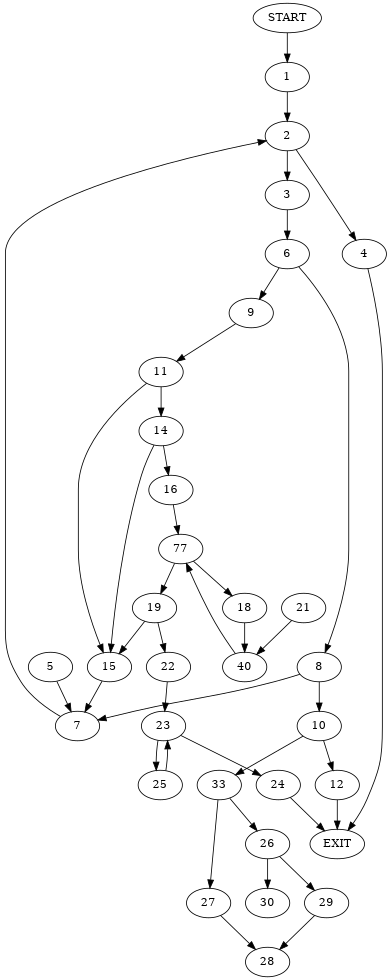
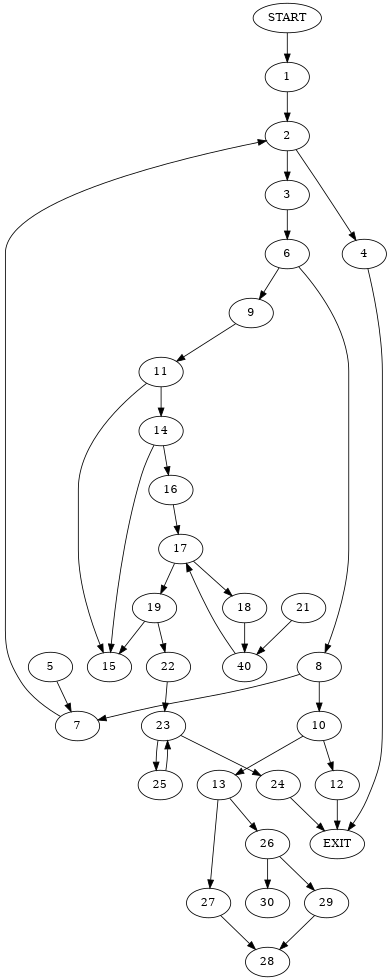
  digraph {
    n1 [label=START]
    1
    2
    n4 [label=EXIT]
    3
    4
    6
    5
    7
    8
    9
    10
    11
    12
-   13 [label=33]
+   13
    14
    15
    26
    27
    16
    29
    30
    28
-   17 [label=77]
+   17
    18
    19
    n27 [label=40]
    22
    21
    23
    24
    25
    n1 -> 1
    1 -> 2
    2 -> 3
    2 -> 4
    3 -> 6
    4 -> n4
    6 -> 8
    6 -> 9
    5 -> 7
    7 -> 2
    8 -> 7
    8 -> 10
    9 -> 11
    10 -> 12
    10 -> 13
    11 -> 14
    11 -> 15
    12 -> n4
    13 -> 26
    13 -> 27
    14 -> 15
    14 -> 16
-   15 -> 7
    26 -> 29
    26 -> 30
    27 -> 28
    16 -> 17
    29 -> 28
    17 -> 18
    17 -> 19
    18 -> n27
    19 -> 15
    19 -> 22
    n27 -> 17
    22 -> 23
    21 -> n27
    23 -> 24
    23 -> 25
    24 -> n4
    25 -> 23
  }
